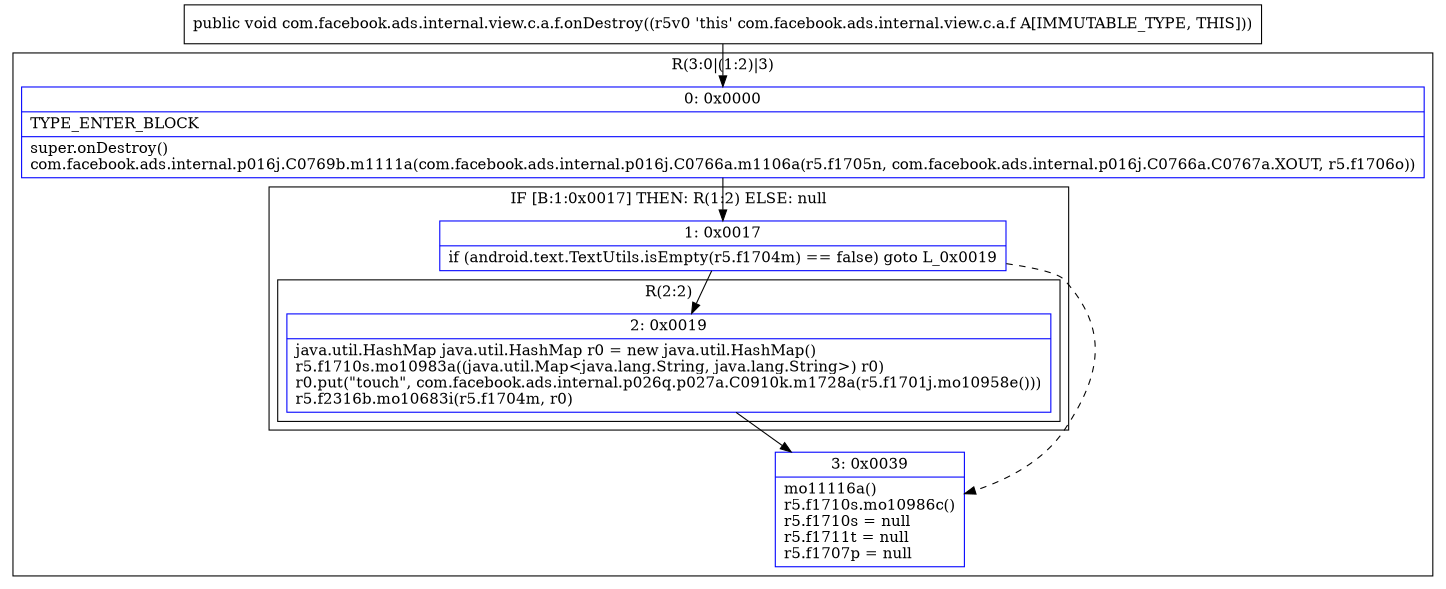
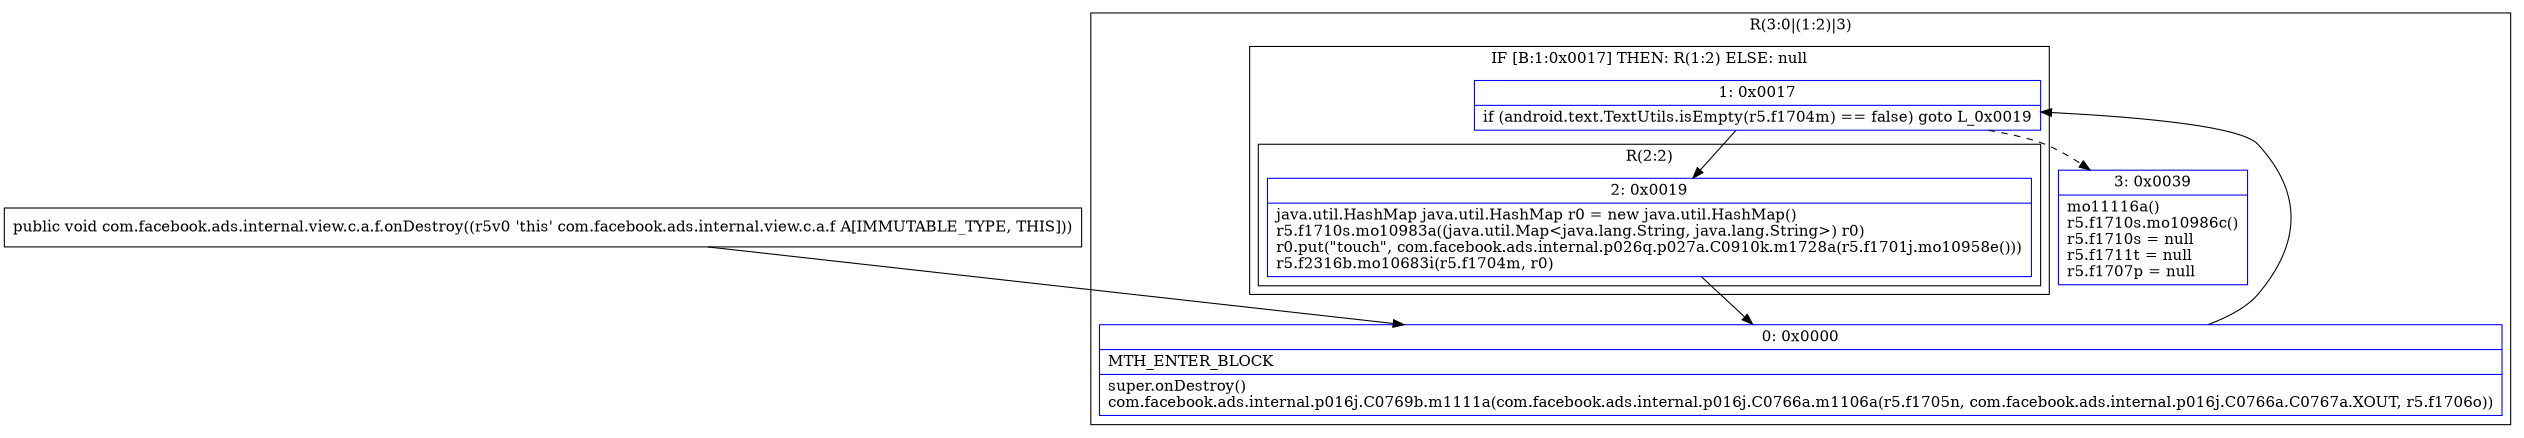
  digraph {
    node [color=blue shape=record]
    n1 [label="{2\:\ 0x0019|java.util.HashMap java.util.HashMap r0 = new java.util.HashMap()\lr5.f1710s.mo10983a((java.util.Map\<java.lang.String, java.lang.String\>) r0)\lr0.put(\"touch\", com.facebook.ads.internal.p026q.p027a.C0910k.m1728a(r5.f1701j.mo10958e()))\lr5.f2316b.mo10683i(r5.f1704m, r0)\l}"]
    n2 [label="{1\:\ 0x0017|if (android.text.TextUtils.isEmpty(r5.f1704m) == false) goto L_0x0019\l}"]
-   n3 [label="{0\:\ 0x0000|TYPE_ENTER_BLOCK\l|super.onDestroy()\lcom.facebook.ads.internal.p016j.C0769b.m1111a(com.facebook.ads.internal.p016j.C0766a.m1106a(r5.f1705n, com.facebook.ads.internal.p016j.C0766a.C0767a.XOUT, r5.f1706o))\l}"]
+   n3 [label="{0\:\ 0x0000|MTH_ENTER_BLOCK\l|super.onDestroy()\lcom.facebook.ads.internal.p016j.C0769b.m1111a(com.facebook.ads.internal.p016j.C0766a.m1106a(r5.f1705n, com.facebook.ads.internal.p016j.C0766a.C0767a.XOUT, r5.f1706o))\l}"]
    n4 [label="{3\:\ 0x0039|mo11116a()\lr5.f1710s.mo10986c()\lr5.f1710s = null\lr5.f1711t = null\lr5.f1707p = null\l}"]
    n5 [label="{public void com.facebook.ads.internal.view.c.a.f.onDestroy((r5v0 'this' com.facebook.ads.internal.view.c.a.f A[IMMUTABLE_TYPE, THIS])) }" color=""]
    subgraph cluster_1 {
      label="R(3:0|(1:2)|3)"
      n3
      n4
      subgraph cluster_2 {
        label="IF [B:1:0x0017] THEN: R(1:2) ELSE: null"
        n2
        subgraph cluster_3 {
          label="R(2:2)"
          n1
        }
      }
    }
-   n1 -> n4
+   n1 -> n3
    n2 -> n1
    n2 -> n4 [style=dashed]
    n3 -> n2
    n5 -> n3
  }
